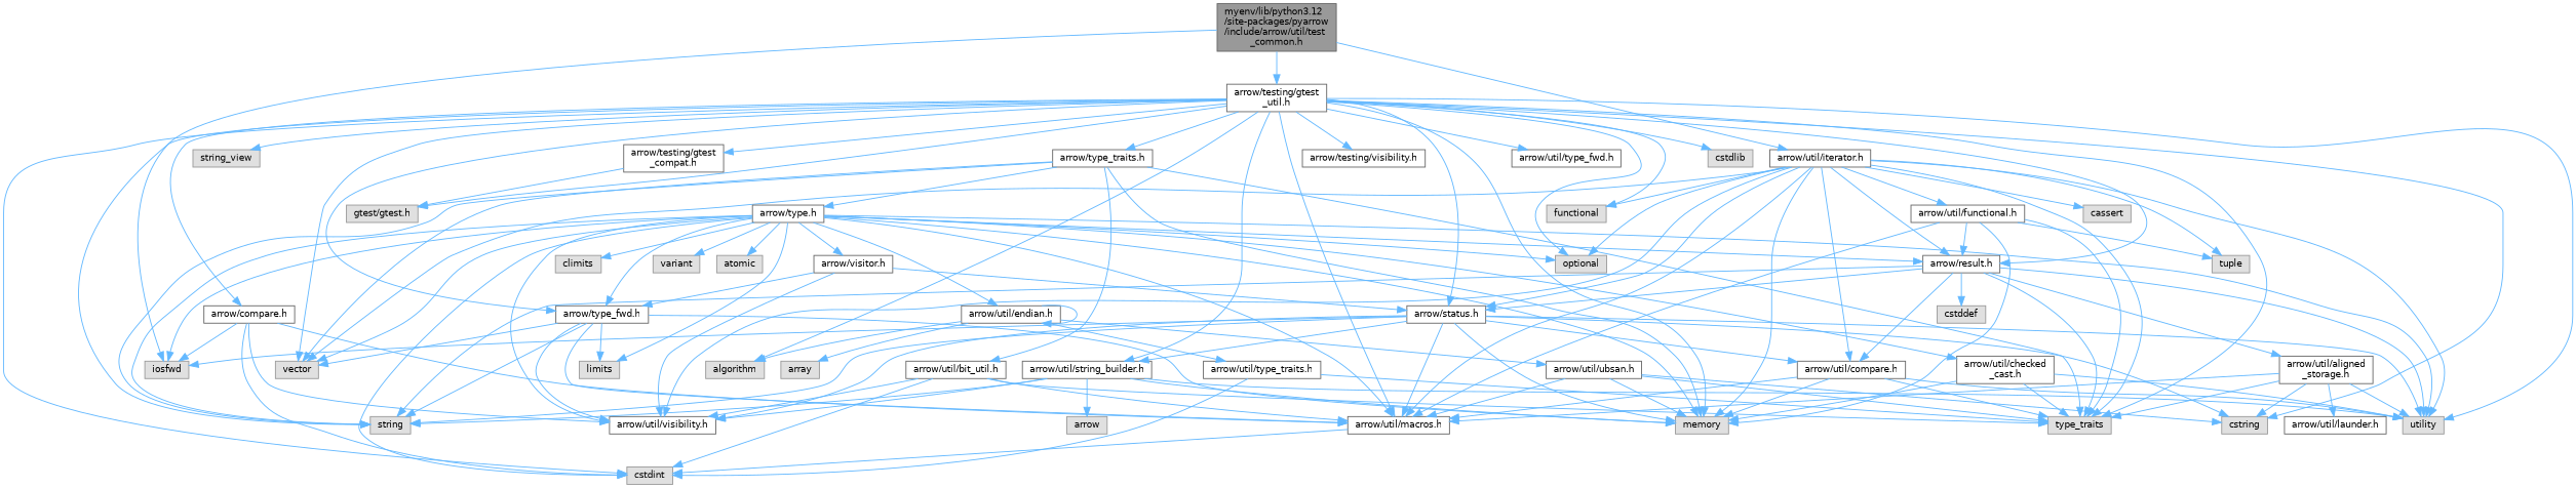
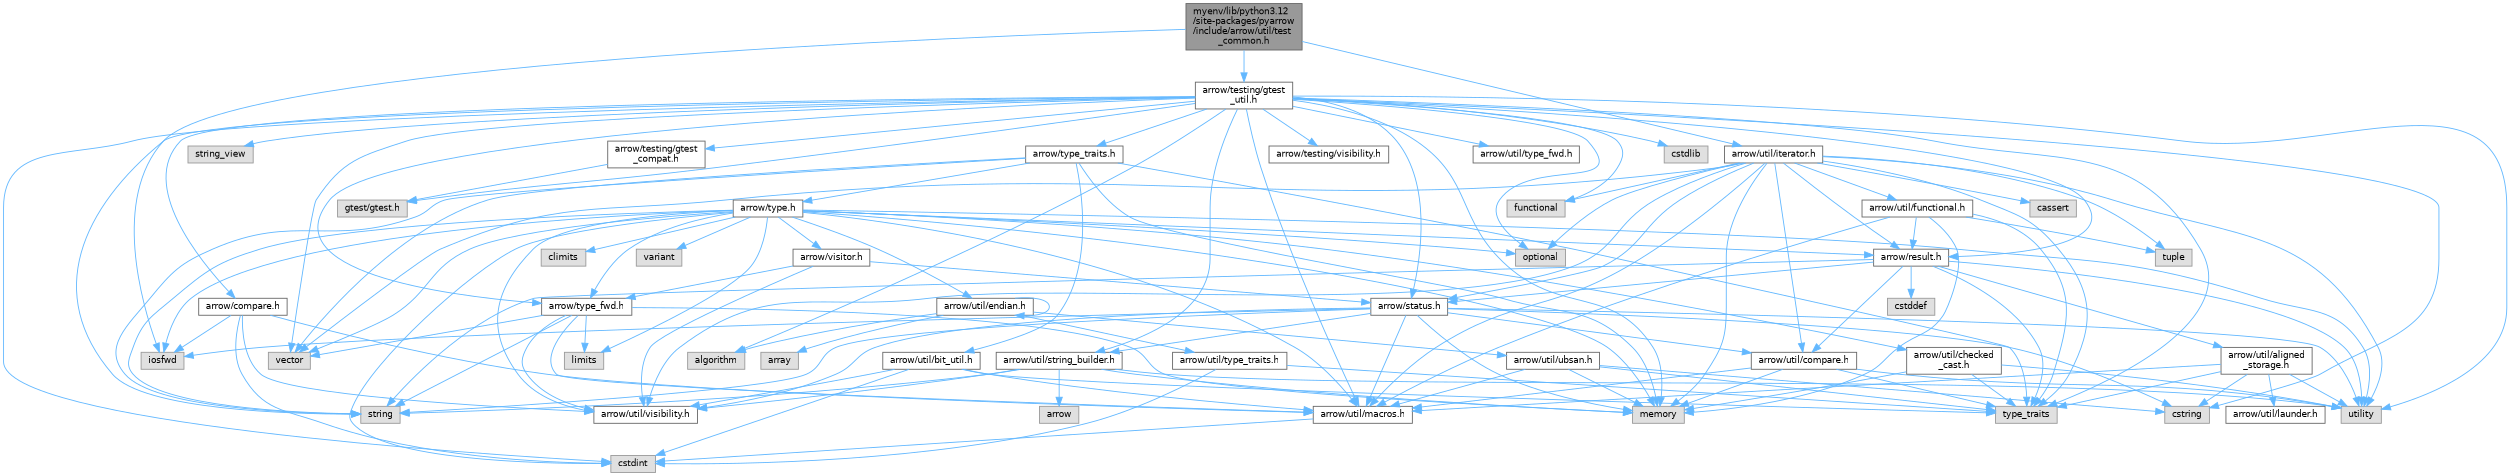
  digraph {
    node [color=grey40 fillcolor=white fontname=Helvetica fontsize=10 shape=box style=filled]
    edge [color=steelblue1 fontname=Helvetica fontsize=10 labelfontname=Helvetica labelfontsize=10 style=solid]
    n1 [color=gray40 fillcolor=grey60 fontcolor=black height=0.2 label="myenv/lib/python3.12\l/site-packages/pyarrow\l/include/arrow/util/test\l_common.h" width=0.4]
    n2 [color=grey60 fillcolor="#E0E0E0" height=0.2 label=iosfwd width=0.4]
    n3 [height=0.2 label="arrow/testing/gtest\l_util.h" width=0.4]
    n4 [height=0.2 label="arrow/util/iterator.h" width=0.4]
    n5 [color=grey60 fillcolor="#E0E0E0" height=0.2 label=algorithm width=0.4]
    n6 [color=grey60 fillcolor="#E0E0E0" height=0.2 label=cstdint width=0.4]
    n7 [color=grey60 fillcolor="#E0E0E0" height=0.2 label=cstdlib width=0.4]
    n8 [color=grey60 fillcolor="#E0E0E0" height=0.2 label=cstring width=0.4]
    n9 [color=grey60 fillcolor="#E0E0E0" height=0.2 label=functional width=0.4]
    n10 [color=grey60 fillcolor="#E0E0E0" height=0.2 label=memory width=0.4]
    n11 [color=grey60 fillcolor="#E0E0E0" height=0.2 label=optional width=0.4]
    n12 [color=grey60 fillcolor="#E0E0E0" height=0.2 label=string width=0.4]
    n13 [color=grey60 fillcolor="#E0E0E0" height=0.2 label=string_view width=0.4]
    n14 [color=grey60 fillcolor="#E0E0E0" height=0.2 label=type_traits width=0.4]
    n15 [color=grey60 fillcolor="#E0E0E0" height=0.2 label=utility width=0.4]
    n16 [color=grey60 fillcolor="#E0E0E0" height=0.2 label=vector width=0.4]
    n17 [color=grey60 fillcolor="#E0E0E0" height=0.2 label="gtest/gtest.h" width=0.4]
    n18 [height=0.2 label="arrow/compare.h" width=0.4]
    n19 [height=0.2 label="arrow/util/macros.h" width=0.4]
    n20 [height=0.2 label="arrow/result.h" width=0.4]
    n21 [height=0.2 label="arrow/status.h" width=0.4]
    n22 [height=0.2 label="arrow/util/string_builder.h" width=0.4]
    n23 [height=0.2 label="arrow/testing/gtest\l_compat.h" width=0.4]
    n24 [height=0.2 label="arrow/testing/visibility.h" width=0.4]
    n25 [height=0.2 label="arrow/type_fwd.h" width=0.4]
    n26 [height=0.2 label="arrow/type_traits.h" width=0.4]
    n27 [height=0.2 label="arrow/util/type_fwd.h" width=0.4]
    n28 [height=0.2 label="arrow/util/visibility.h" width=0.4]
    n29 [height=0.2 label="arrow/util/compare.h" width=0.4]
    n30 [color=grey60 fillcolor="#E0E0E0" height=0.2 label=cassert width=0.4]
    n31 [color=grey60 fillcolor="#E0E0E0" height=0.2 label=tuple width=0.4]
    n32 [height=0.2 label="arrow/util/functional.h" width=0.4]
    n33 [color=grey60 fillcolor="#E0E0E0" height=0.2 label=cstddef width=0.4]
    n34 [height=0.2 label="arrow/util/aligned\l_storage.h" width=0.4]
    n35 [color=grey60 fillcolor="#E0E0E0" height=0.2 label=arrow width=0.4]
    n36 [color=grey60 fillcolor="#E0E0E0" height=0.2 label=limits width=0.4]
    n37 [height=0.2 label="arrow/type.h" width=0.4]
    n38 [height=0.2 label="arrow/util/bit_util.h" width=0.4]
    n39 [height=0.2 label="arrow/util/launder.h" width=0.4]
-   n40 [color=grey60 fillcolor="#E0E0E0" height=0.2 label=atomic width=0.4]
    n41 [color=grey60 fillcolor="#E0E0E0" height=0.2 label=climits width=0.4]
    n42 [color=grey60 fillcolor="#E0E0E0" height=0.2 label=variant width=0.4]
    n43 [height=0.2 label="arrow/util/checked\l_cast.h" width=0.4]
    n44 [height=0.2 label="arrow/util/endian.h" width=0.4]
    n45 [height=0.2 label="arrow/visitor.h" width=0.4]
    n46 [color=grey60 fillcolor="#E0E0E0" height=0.2 label=array width=0.4]
    n47 [height=0.2 label="arrow/util/type_traits.h" width=0.4]
    n48 [height=0.2 label="arrow/util/ubsan.h" width=0.4]
    n1 -> n2
    n1 -> n3
    n1 -> n4
    n3 -> n5
    n3 -> n6
    n3 -> n7
    n3 -> n8
    n3 -> n9
    n3 -> n10
    n3 -> n11
    n3 -> n12
    n3 -> n13
    n3 -> n14
    n3 -> n15
    n3 -> n16
    n3 -> n17
    n3 -> n18
    n3 -> n19
    n3 -> n20
    n3 -> n21
    n3 -> n22
    n3 -> n23
    n3 -> n24
    n3 -> n25
    n3 -> n26
    n3 -> n27
    n4 -> n9
    n4 -> n10
    n4 -> n11
    n4 -> n14
    n4 -> n15
    n4 -> n16
    n4 -> n19
    n4 -> n20
    n4 -> n21
    n4 -> n28
    n4 -> n29
    n4 -> n30
    n4 -> n31
    n4 -> n32
    n18 -> n2
    n18 -> n6
    n18 -> n19
    n18 -> n28
    n19 -> n6
    n20 -> n12
    n20 -> n14
    n20 -> n15
    n20 -> n21
    n20 -> n29
    n20 -> n33
    n20 -> n34
    n21 -> n2
    n21 -> n8
    n21 -> n10
    n21 -> n12
    n21 -> n15
    n21 -> n19
    n21 -> n22
    n21 -> n28
    n21 -> n29
    n22 -> n10
    n22 -> n12
    n22 -> n15
    n22 -> n28
    n22 -> n35
    n23 -> n17
    n25 -> n10
    n25 -> n12
    n25 -> n16
    n25 -> n19
    n25 -> n28
    n25 -> n36
    n26 -> n10
    n26 -> n12
    n26 -> n14
    n26 -> n16
    n26 -> n37
    n26 -> n38
    n29 -> n10
    n29 -> n14
    n29 -> n15
    n29 -> n19
    n32 -> n10
    n32 -> n14
    n32 -> n19
    n32 -> n20
    n32 -> n31
    n34 -> n8
    n34 -> n14
    n34 -> n15
    n34 -> n19
    n34 -> n39
    n37 -> n2
    n37 -> n6
    n37 -> n10
    n37 -> n11
    n37 -> n12
    n37 -> n15
    n37 -> n16
    n37 -> n19
    n37 -> n20
    n37 -> n25
    n37 -> n28
    n37 -> n36
-   n37 -> n40
    n37 -> n41
    n37 -> n42
    n37 -> n43
    n37 -> n44
    n37 -> n45
    n38 -> n6
    n38 -> n14
    n38 -> n19
    n38 -> n28
    n43 -> n10
    n43 -> n14
    n43 -> n15
    n44 -> n5
    n44 -> n44
    n44 -> n46
    n44 -> n47
    n44 -> n48
    n45 -> n21
    n45 -> n25
    n45 -> n28
    n47 -> n6
    n47 -> n14
    n48 -> n8
    n48 -> n10
    n48 -> n14
    n48 -> n19
  }
